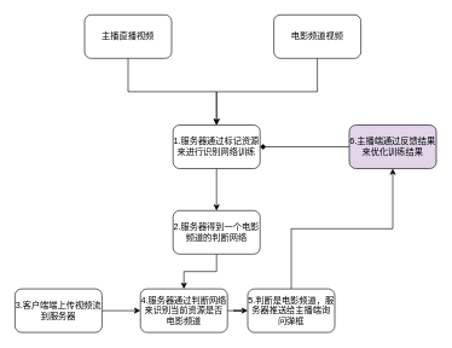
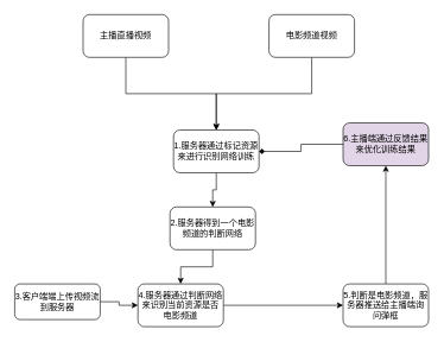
  <mxCell id="0" />
  <mxCell id="1" parent="0" />
  <mxCell id="2" style="edgeStyle=orthogonalEdgeStyle;rounded=0;orthogonalLoop=1;jettySize=auto;html=1;exitX=0.5;exitY=1;exitDx=0;exitDy=0;" edge="1" parent="1" source="3" target="7"><mxGeometry relative="1" as="geometry" /></mxCell>
  <mxCell id="3" value="主播直播视频" style="rounded=1;whiteSpace=wrap;html=1;" vertex="1" parent="1"><mxGeometry x="116" y="20" width="120" height="60" as="geometry" /></mxCell>
  <mxCell id="4" style="edgeStyle=orthogonalEdgeStyle;rounded=0;orthogonalLoop=1;jettySize=auto;html=1;exitX=0.5;exitY=1;exitDx=0;exitDy=0;entryX=0.5;entryY=0;entryDx=0;entryDy=0;" edge="1" parent="1" source="5" target="7"><mxGeometry relative="1" as="geometry" /></mxCell>
  <mxCell id="5" value="电影频道视频" style="rounded=1;whiteSpace=wrap;html=1;" vertex="1" parent="1"><mxGeometry x="377" y="20" width="120" height="60" as="geometry" /></mxCell>
  <mxCell id="6" style="edgeStyle=orthogonalEdgeStyle;rounded=0;orthogonalLoop=1;jettySize=auto;html=1;" edge="1" parent="1" source="7" target="9"><mxGeometry relative="1" as="geometry" /></mxCell>
- <mxCell id="7" value="1.服务器通过标记资源来进行识别网络训练" style="rounded=1;whiteSpace=wrap;html=1;" vertex="1" parent="1"><mxGeometry x="238" y="172" width="120" height="60" as="geometry" /></mxCell>
+ <mxCell id="7" value="1.服务器通过标记资源来进行识别网络训练" style="rounded=1;whiteSpace=wrap;html=1;" vertex="1" parent="1"><mxGeometry x="243" y="182" width="120" height="60" as="geometry" /></mxCell>
  <mxCell id="8" style="edgeStyle=orthogonalEdgeStyle;rounded=0;orthogonalLoop=1;jettySize=auto;html=1;exitX=0.5;exitY=1;exitDx=0;exitDy=0;" edge="1" parent="1" source="9" target="13"><mxGeometry relative="1" as="geometry" /></mxCell>
  <mxCell id="9" value="2.服务器得到一个电影频道的判断网络" style="rounded=1;whiteSpace=wrap;html=1;" vertex="1" parent="1"><mxGeometry x="238" y="290" width="120" height="60" as="geometry" /></mxCell>
  <mxCell id="10" style="edgeStyle=orthogonalEdgeStyle;rounded=0;orthogonalLoop=1;jettySize=auto;html=1;exitX=1;exitY=0.5;exitDx=0;exitDy=0;" edge="1" parent="1" source="11" target="13"><mxGeometry relative="1" as="geometry" /></mxCell>
- <mxCell id="11" value="3.客户端端上传视频流到服务器" style="rounded=1;whiteSpace=wrap;html=1;" vertex="1" parent="1"><mxGeometry x="20" y="398" width="120" height="60" as="geometry" /></mxCell>
+ <mxCell id="11" value="3.客户端端上传视频流到服务器" style="rounded=1;whiteSpace=wrap;html=1;" vertex="1" parent="1"><mxGeometry x="20" y="398" width="120" height="50" as="geometry" /></mxCell>
  <mxCell id="12" style="edgeStyle=orthogonalEdgeStyle;rounded=0;orthogonalLoop=1;jettySize=auto;html=1;exitX=1;exitY=0.5;exitDx=0;exitDy=0;" edge="1" parent="1" source="13" target="15"><mxGeometry relative="1" as="geometry" /></mxCell>
  <mxCell id="13" value="4.服务器通过判断网络来识别当前资源是否电影频道" style="rounded=1;whiteSpace=wrap;html=1;" vertex="1" parent="1"><mxGeometry x="193" y="398" width="120" height="60" as="geometry" /></mxCell>
  <mxCell id="14" style="edgeStyle=orthogonalEdgeStyle;rounded=0;orthogonalLoop=1;jettySize=auto;html=1;exitX=0.5;exitY=0;exitDx=0;exitDy=0;entryX=0.5;entryY=1;entryDx=0;entryDy=0;" edge="1" parent="1" source="15" target="17"><mxGeometry relative="1" as="geometry" /></mxCell>
- <mxCell id="15" value="5.判断是电影频道，服务器推送给主播端询问弹框" style="rounded=1;whiteSpace=wrap;html=1;" vertex="1" parent="1"><mxGeometry x="341" y="398" width="120" height="60" as="geometry" /></mxCell>
+ <mxCell id="15" value="5.判断是电影频道，服务器推送给主播端询问弹框" style="rounded=1;whiteSpace=wrap;html=1;" vertex="1" parent="1"><mxGeometry x="481" y="398" width="120" height="60" as="geometry" /></mxCell>
  <mxCell id="16" style="edgeStyle=orthogonalEdgeStyle;rounded=0;orthogonalLoop=1;jettySize=auto;html=1;exitX=0;exitY=0.5;exitDx=0;exitDy=0;endArrow=diamond;" edge="1" parent="1" source="17" target="7"><mxGeometry relative="1" as="geometry" /></mxCell>
  <mxCell id="17" value="6.主播端通过反馈结果来优化训练结果" style="rounded=1;whiteSpace=wrap;html=1;fillColor=#e1d5e7;" vertex="1" parent="1"><mxGeometry x="481" y="172" width="120" height="60" as="geometry" /></mxCell>
